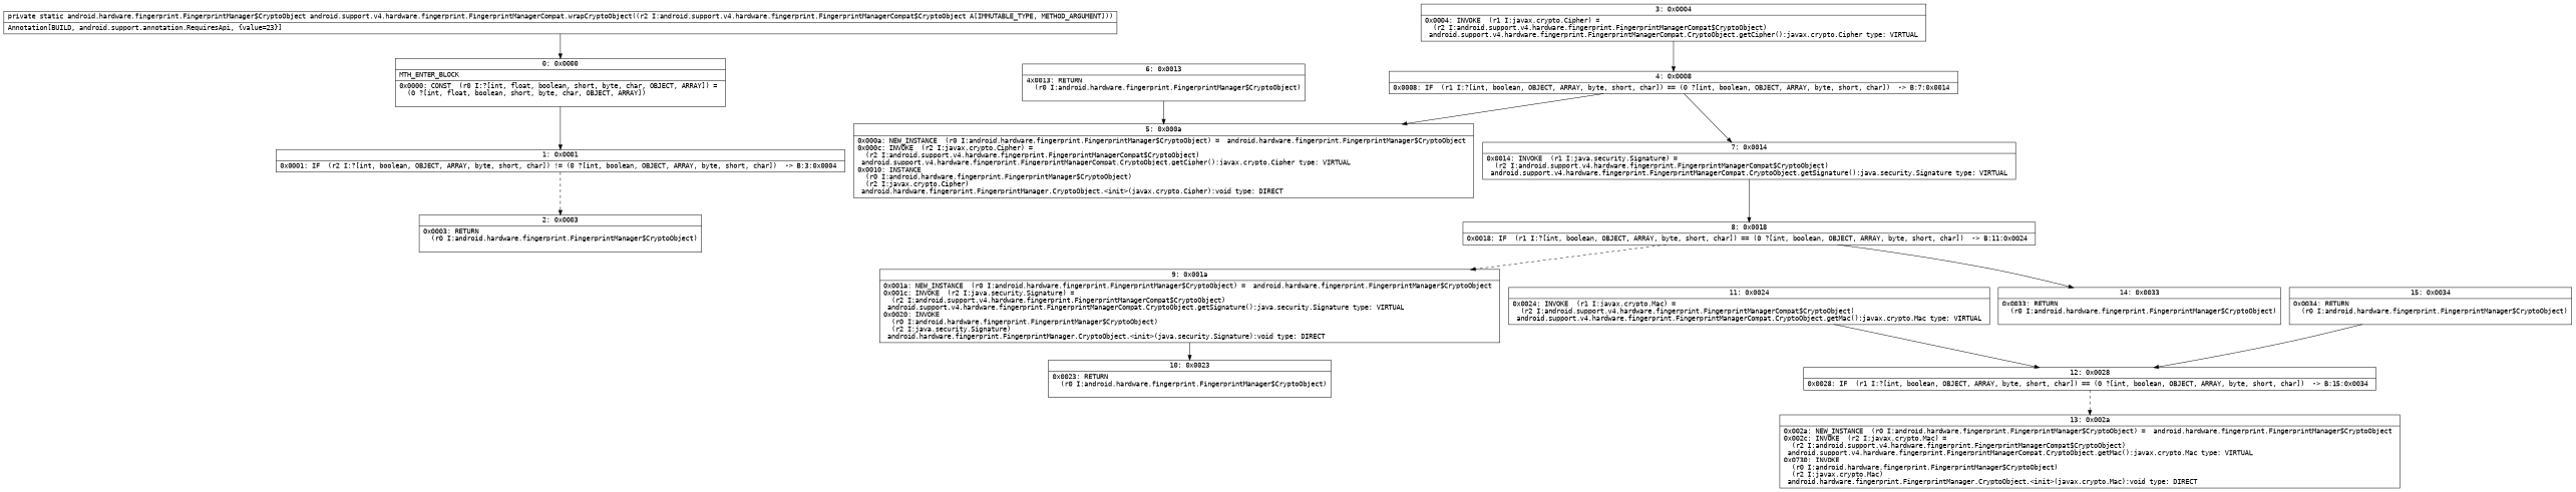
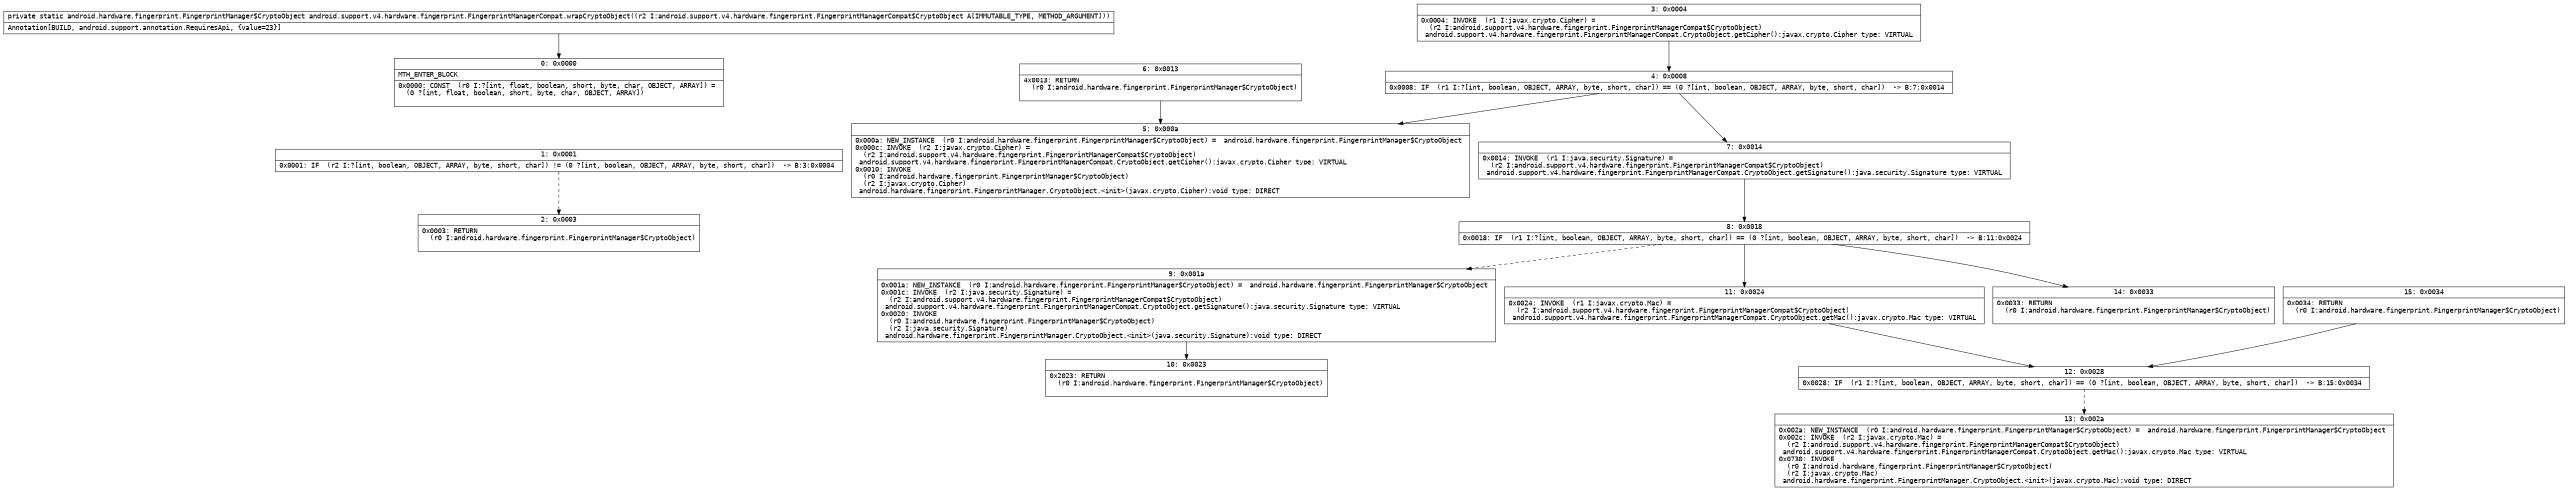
  digraph {
    fontname="DejaVu Sans Mono"
    node [fontname="DejaVu Sans Mono" shape=record]
    edge [fontname="DejaVu Sans Mono"]
    n1 [label="{0\:\ 0x0000|MTH_ENTER_BLOCK\l|0x0000: CONST  (r0 I:?[int, float, boolean, short, byte, char, OBJECT, ARRAY]) = \l  (0 ?[int, float, boolean, short, byte, char, OBJECT, ARRAY])\l \l}"]
    n2 [label="{1\:\ 0x0001|0x0001: IF  (r2 I:?[int, boolean, OBJECT, ARRAY, byte, short, char]) != (0 ?[int, boolean, OBJECT, ARRAY, byte, short, char])  \-\> B:3:0x0004 \l}"]
    n3 [label="{2\:\ 0x0003|0x0003: RETURN  \l  (r0 I:android.hardware.fingerprint.FingerprintManager$CryptoObject)\l \l}"]
    n4 [label="{3\:\ 0x0004|0x0004: INVOKE  (r1 I:javax.crypto.Cipher) = \l  (r2 I:android.support.v4.hardware.fingerprint.FingerprintManagerCompat$CryptoObject)\l android.support.v4.hardware.fingerprint.FingerprintManagerCompat.CryptoObject.getCipher():javax.crypto.Cipher type: VIRTUAL \l}"]
    n5 [label="{4\:\ 0x0008|0x0008: IF  (r1 I:?[int, boolean, OBJECT, ARRAY, byte, short, char]) == (0 ?[int, boolean, OBJECT, ARRAY, byte, short, char])  \-\> B:7:0x0014 \l}"]
-   n6 [label="{5\:\ 0x000a|0x000a: NEW_INSTANCE  (r0 I:android.hardware.fingerprint.FingerprintManager$CryptoObject) =  android.hardware.fingerprint.FingerprintManager$CryptoObject \l0x000c: INVOKE  (r2 I:javax.crypto.Cipher) = \l  (r2 I:android.support.v4.hardware.fingerprint.FingerprintManagerCompat$CryptoObject)\l android.support.v4.hardware.fingerprint.FingerprintManagerCompat.CryptoObject.getCipher():javax.crypto.Cipher type: VIRTUAL \l0x0010: INSTANCE  \l  (r0 I:android.hardware.fingerprint.FingerprintManager$CryptoObject)\l  (r2 I:javax.crypto.Cipher)\l android.hardware.fingerprint.FingerprintManager.CryptoObject.\<init\>(javax.crypto.Cipher):void type: DIRECT \l}"]
+   n6 [label="{5\:\ 0x000a|0x000a: NEW_INSTANCE  (r0 I:android.hardware.fingerprint.FingerprintManager$CryptoObject) =  android.hardware.fingerprint.FingerprintManager$CryptoObject \l0x000c: INVOKE  (r2 I:javax.crypto.Cipher) = \l  (r2 I:android.support.v4.hardware.fingerprint.FingerprintManagerCompat$CryptoObject)\l android.support.v4.hardware.fingerprint.FingerprintManagerCompat.CryptoObject.getCipher():javax.crypto.Cipher type: VIRTUAL \l0x0010: INVOKE  \l  (r0 I:android.hardware.fingerprint.FingerprintManager$CryptoObject)\l  (r2 I:javax.crypto.Cipher)\l android.hardware.fingerprint.FingerprintManager.CryptoObject.\<init\>(javax.crypto.Cipher):void type: DIRECT \l}"]
    n7 [label="{7\:\ 0x0014|0x0014: INVOKE  (r1 I:java.security.Signature) = \l  (r2 I:android.support.v4.hardware.fingerprint.FingerprintManagerCompat$CryptoObject)\l android.support.v4.hardware.fingerprint.FingerprintManagerCompat.CryptoObject.getSignature():java.security.Signature type: VIRTUAL \l}"]
    n8 [label="{8\:\ 0x0018|0x0018: IF  (r1 I:?[int, boolean, OBJECT, ARRAY, byte, short, char]) == (0 ?[int, boolean, OBJECT, ARRAY, byte, short, char])  \-\> B:11:0x0024 \l}"]
    n9 [label="{6\:\ 0x0013|4x0013: RETURN  \l  (r0 I:android.hardware.fingerprint.FingerprintManager$CryptoObject)\l \l}"]
    n10 [label="{9\:\ 0x001a|0x001a: NEW_INSTANCE  (r0 I:android.hardware.fingerprint.FingerprintManager$CryptoObject) =  android.hardware.fingerprint.FingerprintManager$CryptoObject \l0x001c: INVOKE  (r2 I:java.security.Signature) = \l  (r2 I:android.support.v4.hardware.fingerprint.FingerprintManagerCompat$CryptoObject)\l android.support.v4.hardware.fingerprint.FingerprintManagerCompat.CryptoObject.getSignature():java.security.Signature type: VIRTUAL \l0x0020: INVOKE  \l  (r0 I:android.hardware.fingerprint.FingerprintManager$CryptoObject)\l  (r2 I:java.security.Signature)\l android.hardware.fingerprint.FingerprintManager.CryptoObject.\<init\>(java.security.Signature):void type: DIRECT \l}"]
    n11 [label="{11\:\ 0x0024|0x0024: INVOKE  (r1 I:javax.crypto.Mac) = \l  (r2 I:android.support.v4.hardware.fingerprint.FingerprintManagerCompat$CryptoObject)\l android.support.v4.hardware.fingerprint.FingerprintManagerCompat.CryptoObject.getMac():javax.crypto.Mac type: VIRTUAL \l}"]
    n12 [label="{14\:\ 0x0033|0x0033: RETURN  \l  (r0 I:android.hardware.fingerprint.FingerprintManager$CryptoObject)\l \l}"]
-   n13 [label="{10\:\ 0x0023|0x0023: RETURN  \l  (r0 I:android.hardware.fingerprint.FingerprintManager$CryptoObject)\l \l}"]
+   n13 [label="{10\:\ 0x0023|0x2023: RETURN  \l  (r0 I:android.hardware.fingerprint.FingerprintManager$CryptoObject)\l \l}"]
    n14 [label="{12\:\ 0x0028|0x0028: IF  (r1 I:?[int, boolean, OBJECT, ARRAY, byte, short, char]) == (0 ?[int, boolean, OBJECT, ARRAY, byte, short, char])  \-\> B:15:0x0034 \l}"]
    n15 [label="{13\:\ 0x002a|0x002a: NEW_INSTANCE  (r0 I:android.hardware.fingerprint.FingerprintManager$CryptoObject) =  android.hardware.fingerprint.FingerprintManager$CryptoObject \l0x002c: INVOKE  (r2 I:javax.crypto.Mac) = \l  (r2 I:android.support.v4.hardware.fingerprint.FingerprintManagerCompat$CryptoObject)\l android.support.v4.hardware.fingerprint.FingerprintManagerCompat.CryptoObject.getMac():javax.crypto.Mac type: VIRTUAL \l0x0730: INVOKE  \l  (r0 I:android.hardware.fingerprint.FingerprintManager$CryptoObject)\l  (r2 I:javax.crypto.Mac)\l android.hardware.fingerprint.FingerprintManager.CryptoObject.\<init\>(javax.crypto.Mac):void type: DIRECT \l}"]
    n16 [label="{15\:\ 0x0034|0x0034: RETURN  \l  (r0 I:android.hardware.fingerprint.FingerprintManager$CryptoObject)\l \l}"]
    n17 [label="{private static android.hardware.fingerprint.FingerprintManager$CryptoObject android.support.v4.hardware.fingerprint.FingerprintManagerCompat.wrapCryptoObject((r2 I:android.support.v4.hardware.fingerprint.FingerprintManagerCompat$CryptoObject A[IMMUTABLE_TYPE, METHOD_ARGUMENT]))  | Annotation[BUILD, android.support.annotation.RequiresApi, \{value=23\}]\l}"]
-   n1 -> n2
    n2 -> n3 [style=dashed]
    n4 -> n5
    n5 -> n6 [style=solid]
    n5 -> n7
    n7 -> n8
    n8 -> n10 [style=dashed]
+   n8 -> n11
    n8 -> n12
    n9 -> n6
    n10 -> n13
    n11 -> n14
    n14 -> n15 [style=dashed]
    n16 -> n14
    n17 -> n1
  }
